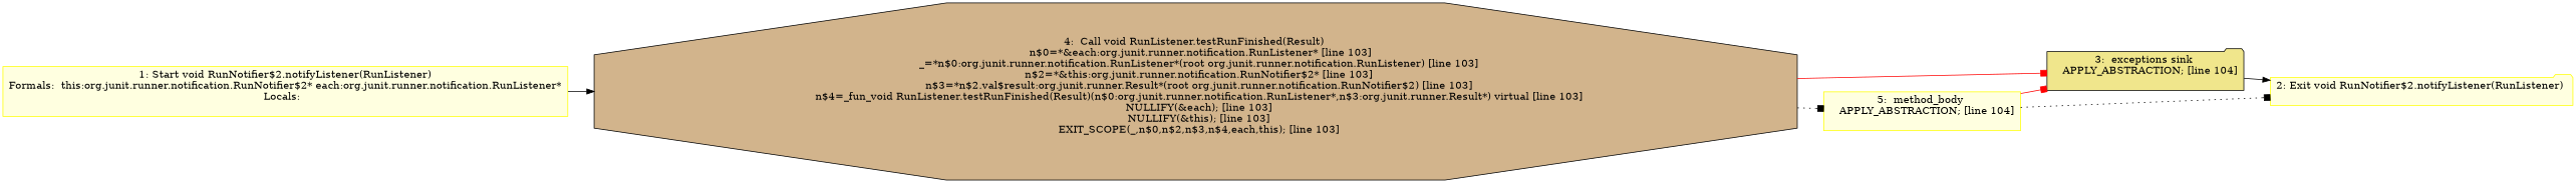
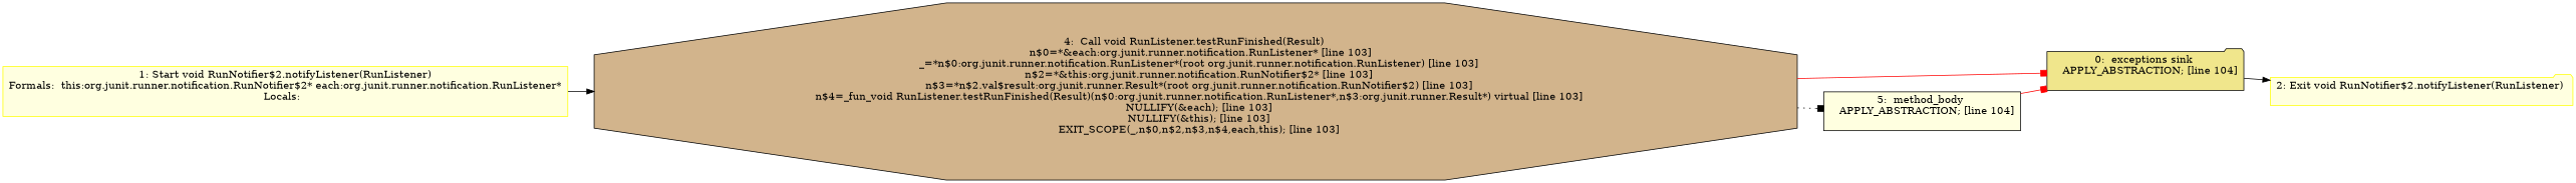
  digraph {
    rankdir=LR
    node [fillcolor=lightyellow shape=box style=filled]
    edge [arrowhead=box style=solid]
    n1 [color=yellow label="1: Start void RunNotifier$2.notifyListener(RunListener)\nFormals:  this:org.junit.runner.notification.RunNotifier$2* each:org.junit.runner.notification.RunListener*\nLocals:  \n  "]
    n2 [fillcolor=tan label="4:  Call void RunListener.testRunFinished(Result) \n   n$0=*&each:org.junit.runner.notification.RunListener* [line 103]\n  _=*n$0:org.junit.runner.notification.RunListener*(root org.junit.runner.notification.RunListener) [line 103]\n  n$2=*&this:org.junit.runner.notification.RunNotifier$2* [line 103]\n  n$3=*n$2.val$result:org.junit.runner.Result*(root org.junit.runner.notification.RunNotifier$2) [line 103]\n  n$4=_fun_void RunListener.testRunFinished(Result)(n$0:org.junit.runner.notification.RunListener*,n$3:org.junit.runner.Result*) virtual [line 103]\n  NULLIFY(&each); [line 103]\n  NULLIFY(&this); [line 103]\n  EXIT_SCOPE(_,n$0,n$2,n$3,n$4,each,this); [line 103]\n " shape=octagon]
-   n3 [fillcolor=khaki label="3:  exceptions sink \n   APPLY_ABSTRACTION; [line 104]\n " shape=folder]
-   n4 [label="5:  method_body \n   APPLY_ABSTRACTION; [line 104]\n " color=yellow]
+   n3 [fillcolor=khaki label="0:  exceptions sink \n   APPLY_ABSTRACTION; [line 104]\n " shape=folder]
+   n4 [label="5:  method_body \n   APPLY_ABSTRACTION; [line 104]\n "]
    n5 [color=yellow label="2: Exit void RunNotifier$2.notifyListener(RunListener) \n  " shape=folder]
    n1 -> n2 [arrowhead=normal]
    n2 -> n3 [color=red]
    n2 -> n4 [style=dotted]
    n3 -> n5 [arrowhead=normal]
    n4 -> n3 [color=red]
-   n4 -> n5 [style=dotted]
  }
